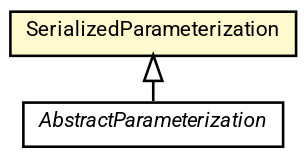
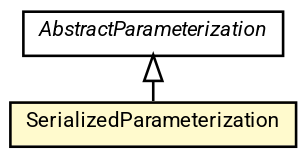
  digraph {
    nodesep=0.15
    rankdir=TB
    ranksep=0.25
    fontname="Roboto Condensed"
    node [fontcolor=black fontname="Roboto Condensed" fontsize=8 margin=0 shape=plaintext]
    n1 [height=0 label=<<table title="de.lmu.ifi.dbs.elki.utilities.optionhandling.parameterization.SerializedParameterization" border="0" cellborder="1" cellspacing="0" cellpadding="2" bgcolor="lemonChiffon" href="SerializedParameterization.html" target="_parent"> 		<tr><td><table border="0" cellspacing="0" cellpadding="1"> 		<tr><td align="center" balign="center"> <font face="Roboto">SerializedParameterization</font> </td></tr> 		</table></td></tr> 		</table>> width=0]
    n2 [height=0 label=<<table title="de.lmu.ifi.dbs.elki.utilities.optionhandling.parameterization.AbstractParameterization" border="0" cellborder="1" cellspacing="0" cellpadding="2" href="AbstractParameterization.html" target="_parent"> 		<tr><td><table border="0" cellspacing="0" cellpadding="1"> 		<tr><td align="center" balign="center"> <font face="Roboto"><i>AbstractParameterization</i></font> </td></tr> 		</table></td></tr> 		</table>> width=0]
-   n1 -> n2 [arrowtail=empty color=black dir=back fontname="Roboto Condensed" fontsize=7 labelfontname=Roboto labelfontsize=7 weight=10]
+   n2 -> n1 [arrowtail=empty color=black dir=back fontname="Roboto Condensed" fontsize=7 labelfontname=Roboto labelfontsize=7 weight=10]
  }
